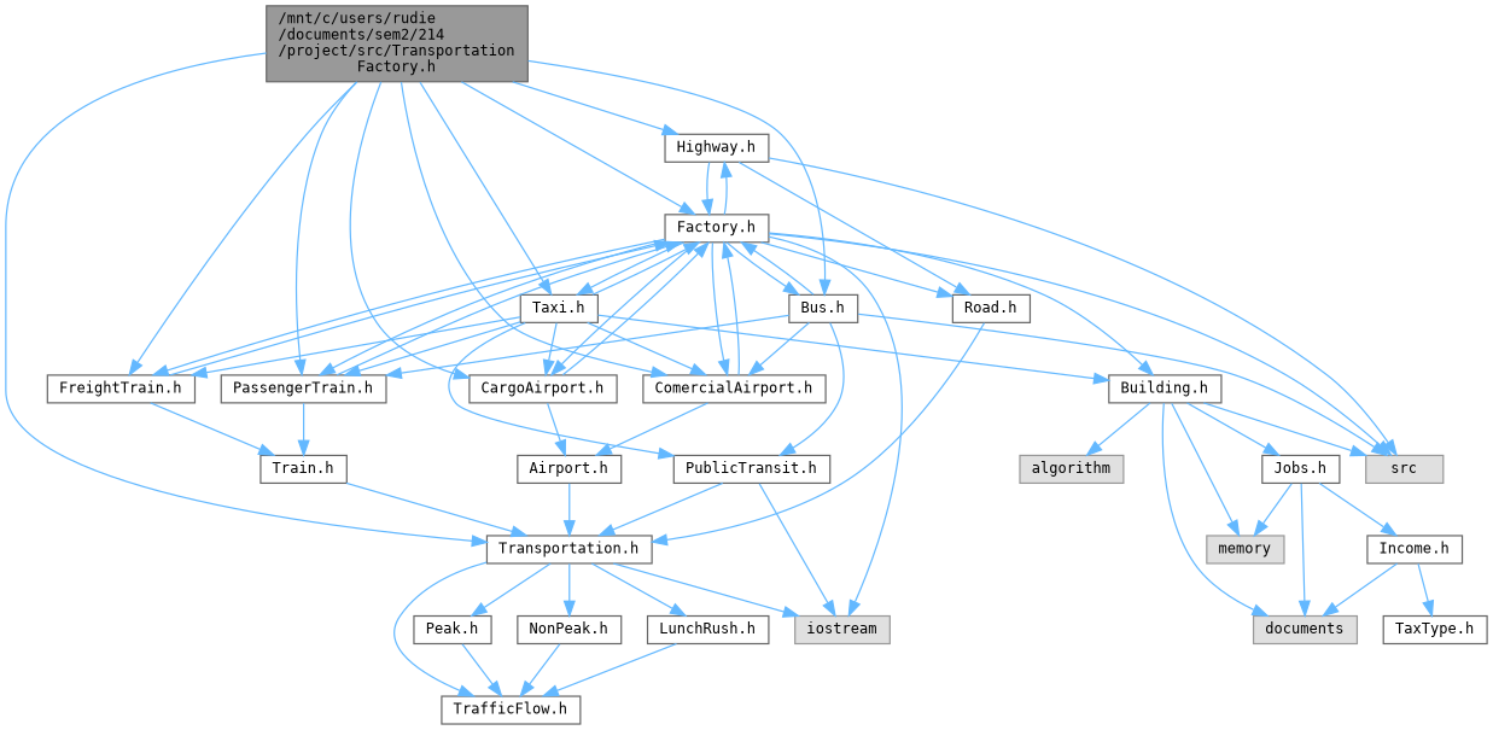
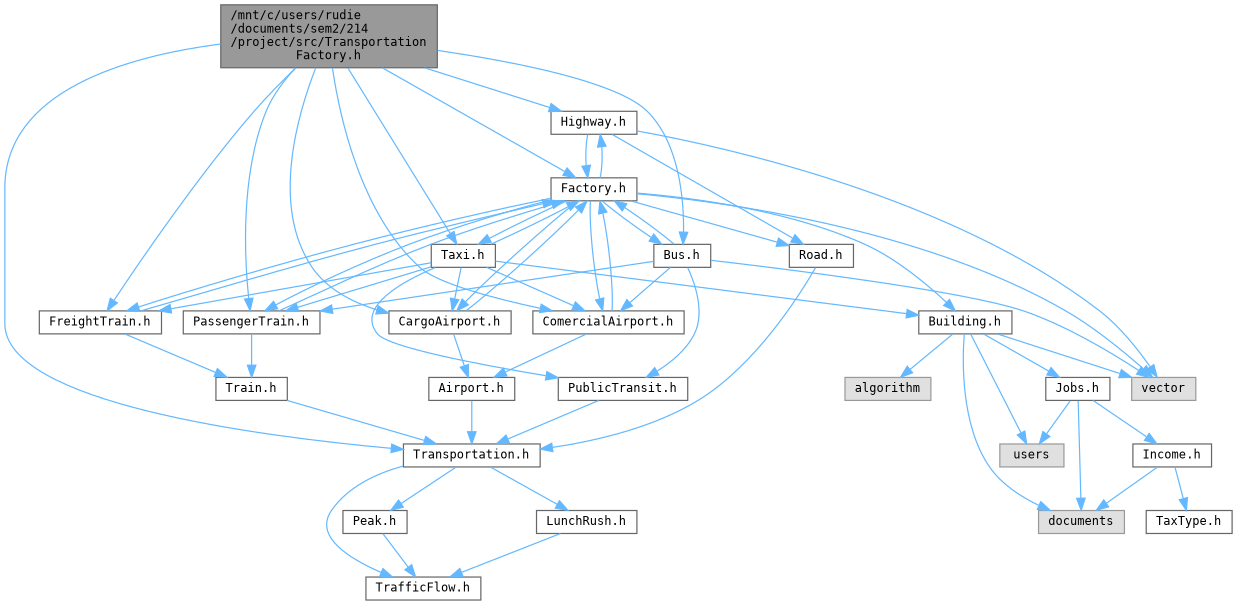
  digraph {
    fontname="DejaVu Sans Mono"
    node [color=grey40 fillcolor=white fontname="DejaVu Sans Mono" fontsize=10 shape=box style=filled]
    edge [color=steelblue1 fontname="DejaVu Sans Mono" fontsize=10 labelfontname=Helvetica labelfontsize=10 style=solid]
    n1 [color=gray40 fillcolor=grey60 fontcolor=black height=0.2 label="/mnt/c/users/rudie\l/documents/sem2/214\l/project/src/Transportation\lFactory.h" width=0.4]
    n2 [height=0.2 label="Transportation.h" width=0.4]
    n3 [height=0.2 label="Highway.h" width=0.4]
    n4 [height=0.2 label="Factory.h" width=0.4]
    n5 [height=0.2 label="Bus.h" width=0.4]
    n6 [height=0.2 label="ComercialAirport.h" width=0.4]
    n7 [height=0.2 label="PassengerTrain.h" width=0.4]
    n8 [height=0.2 label="Taxi.h" width=0.4]
    n9 [height=0.2 label="CargoAirport.h" width=0.4]
    n10 [height=0.2 label="FreightTrain.h" width=0.4]
-   n11 [color=grey60 fillcolor="#E0E0E0" height=0.2 label=iostream width=0.4]
    n12 [height=0.2 label="TrafficFlow.h" width=0.4]
    n13 [height=0.2 label="Peak.h" width=0.4]
-   n14 [height=0.2 label="NonPeak.h" width=0.4]
    n15 [height=0.2 label="LunchRush.h" width=0.4]
-   n16 [color=grey60 fillcolor="#E0E0E0" height=0.2 label=src width=0.4]
+   n16 [color=grey60 fillcolor="#E0E0E0" height=0.2 label=vector width=0.4]
    n17 [height=0.2 label="Road.h" width=0.4]
    n18 [height=0.2 label="Building.h" width=0.4]
    n19 [height=0.2 label="PublicTransit.h" width=0.4]
    n20 [height=0.2 label="Airport.h" width=0.4]
    n21 [height=0.2 label="Train.h" width=0.4]
    n22 [color=grey60 fillcolor="#E0E0E0" height=0.2 label=documents width=0.4]
-   n23 [color=grey60 fillcolor="#E0E0E0" height=0.2 label=memory width=0.4]
+   n23 [color=grey60 fillcolor="#E0E0E0" height=0.2 label=users width=0.4]
    n24 [color=grey60 fillcolor="#E0E0E0" height=0.2 label=algorithm width=0.4]
    n25 [height=0.2 label="Jobs.h" width=0.4]
    n26 [height=0.2 label="Income.h" width=0.4]
    n27 [height=0.2 label="TaxType.h" width=0.4]
    n1 -> n2
    n1 -> n3
    n1 -> n4
    n1 -> n5
    n1 -> n6
    n1 -> n7
    n1 -> n8
    n1 -> n9
    n1 -> n10
-   n2 -> n11
    n2 -> n12
    n2 -> n13
-   n2 -> n14
    n2 -> n15
    n3 -> n4
    n3 -> n16
    n3 -> n17
    n4 -> n3
    n4 -> n5
    n4 -> n6
    n4 -> n7
    n4 -> n8
    n4 -> n9
    n4 -> n10
-   n4 -> n11
    n4 -> n16
    n4 -> n17
    n4 -> n18
    n5 -> n4
    n5 -> n6
    n5 -> n7
    n5 -> n16
    n5 -> n19
    n6 -> n4
    n6 -> n20
    n7 -> n4
    n7 -> n21
    n8 -> n4
    n8 -> n6
    n8 -> n7
    n8 -> n9
    n8 -> n10
    n8 -> n18
    n8 -> n19
    n9 -> n4
    n9 -> n20
    n10 -> n4
    n10 -> n21
    n13 -> n12
-   n14 -> n12
    n15 -> n12
    n17 -> n2
    n18 -> n16
    n18 -> n22
    n18 -> n23
    n18 -> n24
    n18 -> n25
    n19 -> n2
-   n19 -> n11
    n20 -> n2
    n21 -> n2
    n25 -> n22
    n25 -> n23
    n25 -> n26
    n26 -> n22
    n26 -> n27
  }
